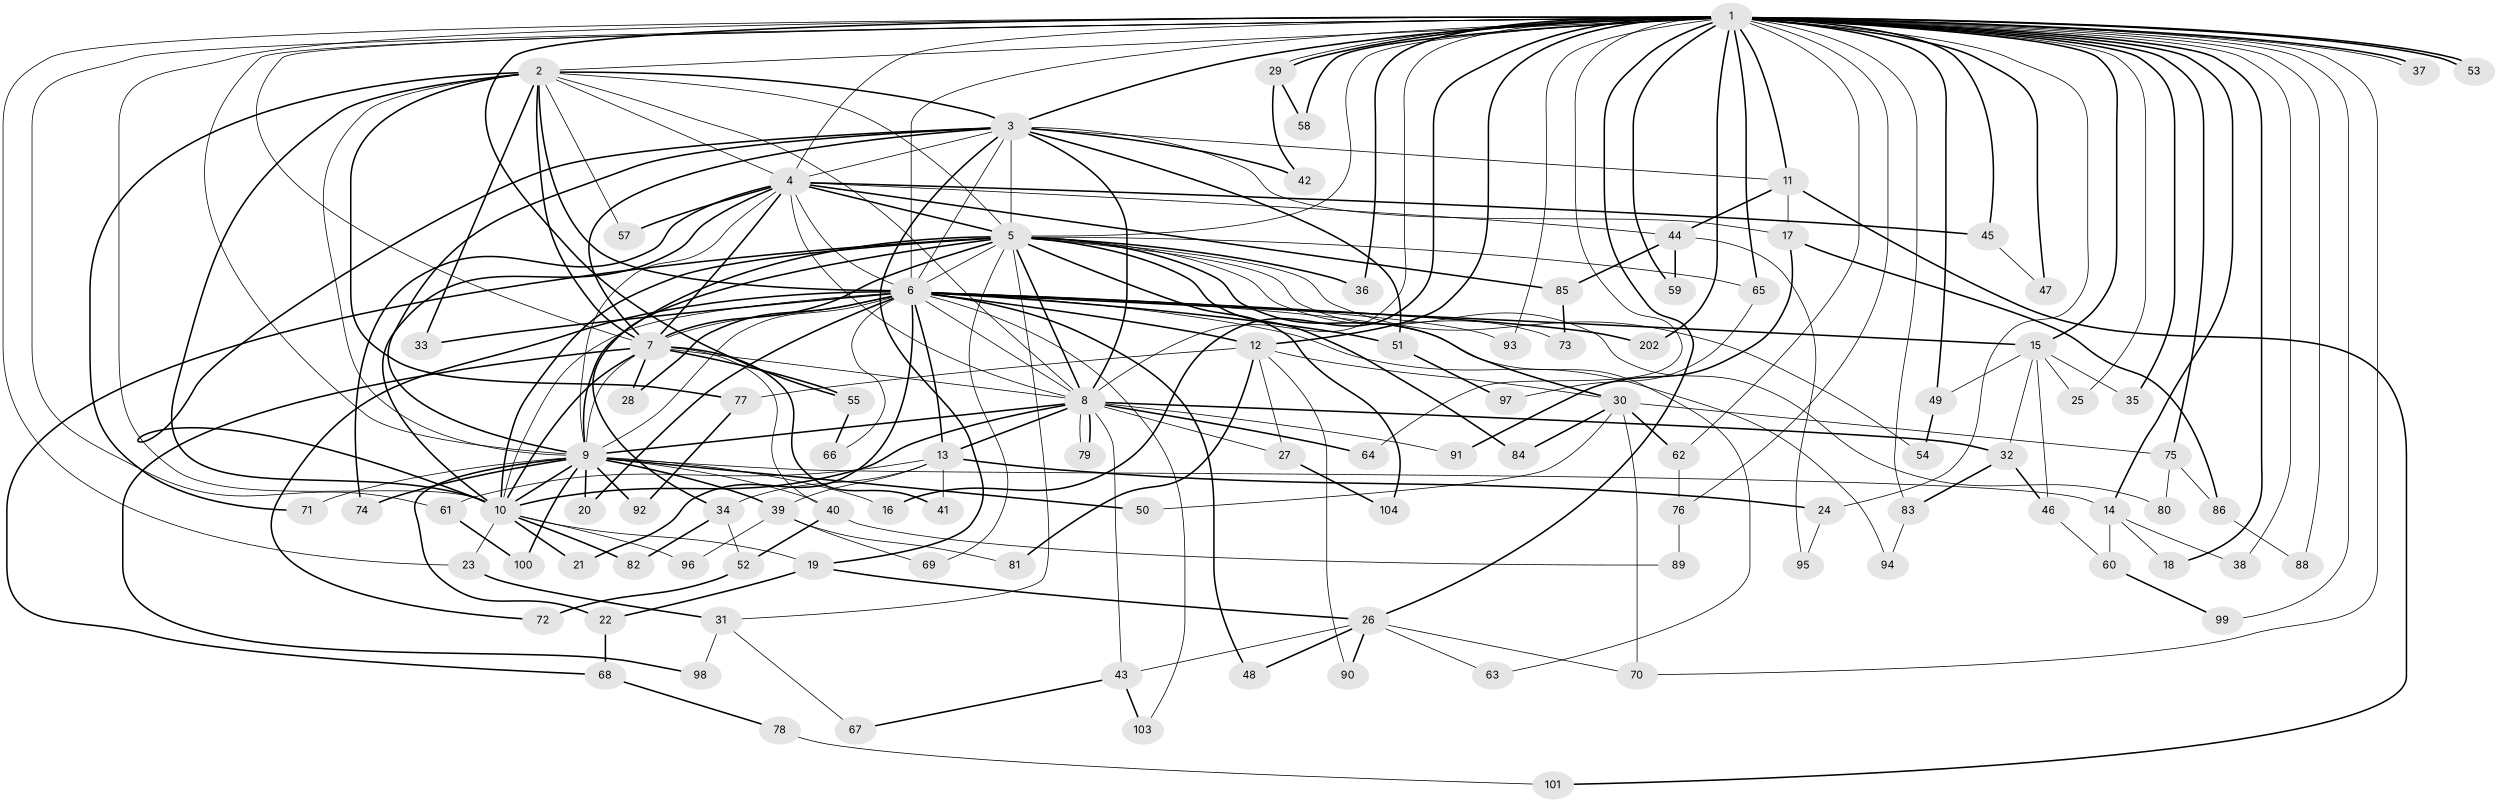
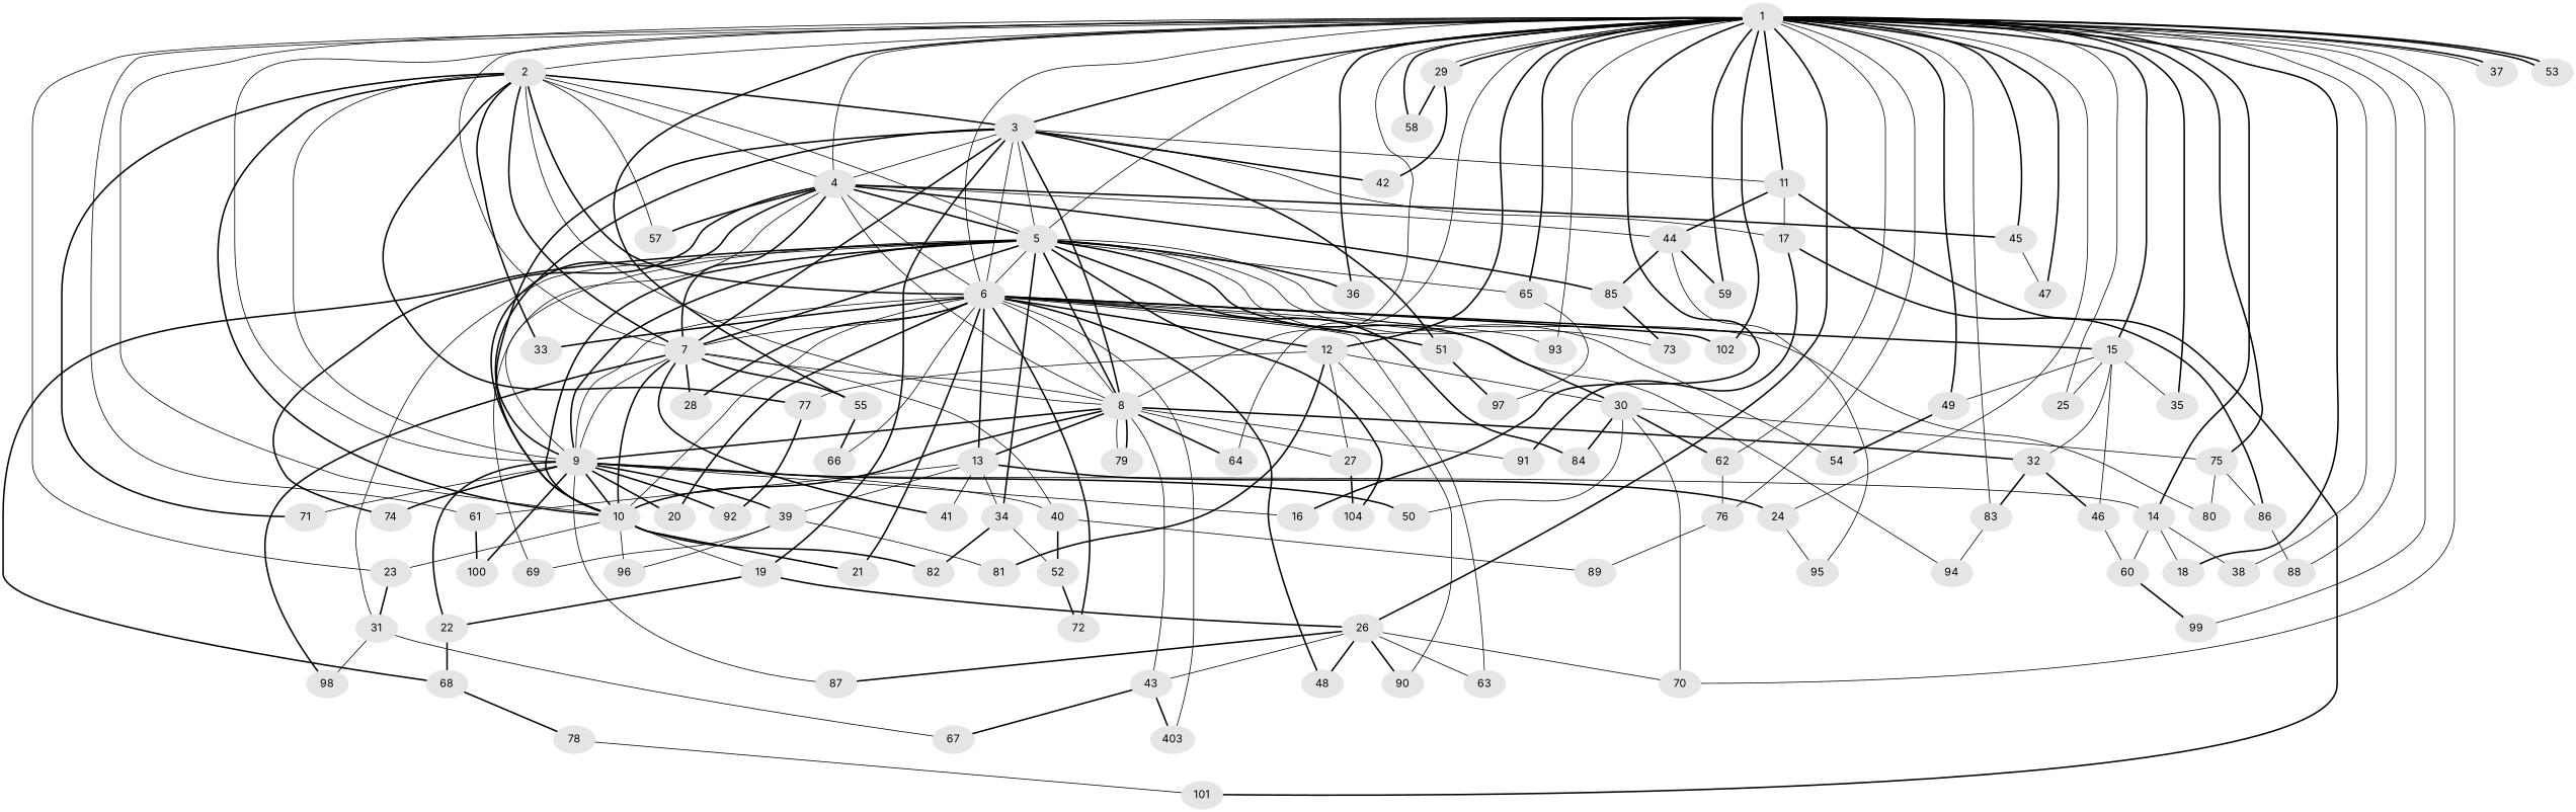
  graph {
    fontname=Inter
    node [color=gray90 fontname=Inter style=filled]
    edge [fontname=Inter style=bold]
    1
    2
    3
    4
    5
    6
    7
    8
    9
    10
    11
    12
    14
    15
    16
    18
    23
    24
    25
    26
    29
    35
    36
    37
    38
    45
    47
    49
    53
    55
    58
    59
    61
    62
    64
    65
    70
    75
    76
    83
    88
    93
    99
-   102 [label=202]
+   102
    33
    57
    71
    77
    17
    19
    42
    51
    44
    74
    85
    73
    30
    31
    34
    54
    68
    69
    80
    84
    104
    13
    20
    21
    28
    48
    63
    66
    72
    94
-   103
+   103 [label=403]
    40
    41
    98
    27
    32
    43
    79
    91
    22
    39
    50
+   87
    92
    100
    82
    96
    101
    81
    90
    60
    46
    95
    97
    86
    89
    67
    52
    78
    1 -- 2 [style=solid]
    1 -- 3
    1 -- 4 [style=solid]
    1 -- 5 [style=solid]
    1 -- 6 [style=solid]
    1 -- 7 [style=solid]
    1 -- 8 [style=solid]
    1 -- 9 [style=solid]
    1 -- 10 [style=solid]
    1 -- 11
    1 -- 12
    1 -- 14
    1 -- 15
    1 -- 16
    1 -- 18
    1 -- 23 [style=solid]
    1 -- 24 [style=solid]
    1 -- 25 [style=solid]
    1 -- 26
    1 -- 29 [style=solid]
    1 -- 29
    1 -- 35
    1 -- 36
    1 -- 37 [style=solid]
    1 -- 37
    1 -- 38 [style=solid]
    1 -- 45
    1 -- 47
    1 -- 49
    1 -- 53
    1 -- 53
    1 -- 55
    1 -- 58
    1 -- 59
    1 -- 61 [style=solid]
    1 -- 62 [style=solid]
    1 -- 64 [style=solid]
    1 -- 65
    1 -- 70 [style=solid]
    1 -- 75
    1 -- 76 [style=solid]
    1 -- 83 [style=solid]
    1 -- 88 [style=solid]
    1 -- 93 [style=solid]
    1 -- 99 [style=solid]
    1 -- 102
    2 -- 3
    2 -- 4 [style=solid]
    2 -- 5 [style=solid]
    2 -- 6
    2 -- 7
    2 -- 8 [style=solid]
    2 -- 9 [style=solid]
    2 -- 10
    2 -- 33
    2 -- 57 [style=solid]
    2 -- 71
    2 -- 77
    3 -- 4 [style=solid]
    3 -- 5 [style=solid]
    3 -- 6 [style=solid]
    3 -- 7
    3 -- 8
    3 -- 9
    3 -- 10
    3 -- 11 [style=solid]
    3 -- 17 [style=solid]
    3 -- 19
    3 -- 42
    3 -- 51
    4 -- 5
    4 -- 6 [style=solid]
    4 -- 7
    4 -- 8 [style=solid]
    4 -- 9 [style=solid]
    4 -- 10
    4 -- 45
    4 -- 57
    4 -- 44 [style=solid]
    4 -- 74
    4 -- 85
    5 -- 6 [style=solid]
    5 -- 7
    5 -- 8
    5 -- 9
    5 -- 10
    5 -- 36
    5 -- 65 [style=solid]
    5 -- 73 [style=solid]
    5 -- 30
    5 -- 31 [style=solid]
    5 -- 34
    5 -- 54 [style=solid]
    5 -- 68
    5 -- 69 [style=solid]
    5 -- 80 [style=solid]
    5 -- 84
    5 -- 104
    6 -- 7 [style=solid]
    6 -- 8 [style=solid]
    6 -- 9 [style=solid]
    6 -- 10 [style=solid]
    6 -- 12
    6 -- 15
    6 -- 93 [style=solid]
    6 -- 102
    6 -- 33
    6 -- 51
    6 -- 13
    6 -- 20
    6 -- 21
    6 -- 28
    6 -- 48
    6 -- 63 [style=solid]
    6 -- 66 [style=solid]
    6 -- 72
    6 -- 94 [style=solid]
    6 -- 103 [style=solid]
    7 -- 8 [style=solid]
    7 -- 9 [style=solid]
    7 -- 10
    7 -- 55
    7 -- 28
    7 -- 40 [style=solid]
    7 -- 41
    7 -- 98
    8 -- 9
    8 -- 10
    8 -- 64
    8 -- 13
    8 -- 27 [style=solid]
    8 -- 32
    8 -- 43 [style=solid]
    8 -- 79 [style=solid]
    8 -- 79
    8 -- 91 [style=solid]
    9 -- 10
    9 -- 14 [style=solid]
    9 -- 16 [style=solid]
    9 -- 71 [style=solid]
    9 -- 74
    9 -- 20
    9 -- 40 [style=solid]
    9 -- 22
    9 -- 39
    9 -- 50
+   9 -- 87 [style=solid]
    9 -- 92
    9 -- 100
    10 -- 23 [style=solid]
    10 -- 19 [style=solid]
    10 -- 21
    10 -- 82
    10 -- 96 [style=solid]
    11 -- 17 [style=solid]
    11 -- 44
    11 -- 101
    12 -- 77 [style=solid]
    12 -- 30 [style=solid]
    12 -- 27 [style=solid]
    12 -- 81
    12 -- 90 [style=solid]
    14 -- 18 [style=solid]
    14 -- 38 [style=solid]
    14 -- 60 [style=solid]
    15 -- 25 [style=solid]
    15 -- 35 [style=solid]
    15 -- 49 [style=solid]
    15 -- 32 [style=solid]
    15 -- 46 [style=solid]
    23 -- 31
    24 -- 95 [style=solid]
    26 -- 70 [style=solid]
    26 -- 48
    26 -- 63 [style=solid]
    26 -- 43 [style=solid]
+   26 -- 87
    26 -- 90
    29 -- 58
    29 -- 42
    45 -- 47 [style=solid]
    49 -- 54
    55 -- 66
    61 -- 100
    62 -- 76 [style=solid]
    65 -- 97 [style=solid]
    75 -- 80 [style=solid]
    75 -- 86 [style=solid]
    76 -- 89 [style=solid]
    83 -- 94 [style=solid]
    77 -- 92
    17 -- 91
    17 -- 86
    19 -- 26
    19 -- 22
    51 -- 97
    44 -- 59
    44 -- 85
    44 -- 95 [style=solid]
    85 -- 73
    30 -- 62
    30 -- 70 [style=solid]
    30 -- 75 [style=solid]
    30 -- 84
    30 -- 50 [style=solid]
    31 -- 98 [style=solid]
    31 -- 67 [style=solid]
    34 -- 82
    34 -- 52 [style=solid]
    68 -- 78
    13 -- 24
    13 -- 61 [style=solid]
    13 -- 34 [style=solid]
    13 -- 41 [style=solid]
    13 -- 39 [style=solid]
    40 -- 89 [style=solid]
    40 -- 52
    27 -- 104
    32 -- 83
    32 -- 46
    43 -- 103
    43 -- 67
    22 -- 68
    39 -- 69 [style=solid]
    39 -- 96 [style=solid]
    39 -- 81 [style=solid]
    60 -- 99
    46 -- 60 [style=solid]
    86 -- 88 [style=solid]
    52 -- 72
    78 -- 101 [style=solid]
  }
